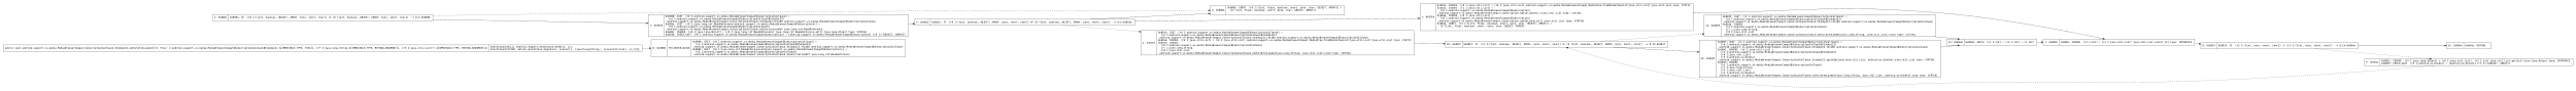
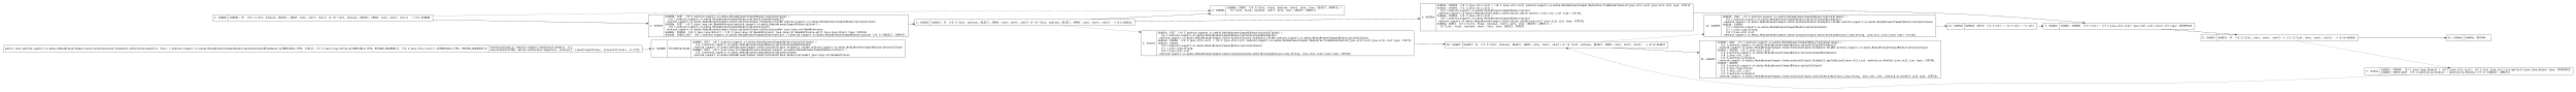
  digraph {
    fontname="JetBrains Mono"
    rankdir=LR
    node [fontname="JetBrains Mono" shape=record]
    edge [fontname="JetBrains Mono"]
    n1 [label="{0\:\ 0x0000|MTH_ENTER_BLOCK\l|0x0000: IGET  (r0 I:android.support.v4.media.MediaBrowserCompat$SubscriptionCallback) = \l  (r6 I:android.support.v4.media.MediaBrowserCompat$SubscriptionCallback$StubApi21)\l android.support.v4.media.MediaBrowserCompat.SubscriptionCallback.StubApi21.this$0 android.support.v4.media.MediaBrowserCompat$SubscriptionCallback \l0x0002: IGET  (r0 I:java.lang.ref.WeakReference\<android.support.v4.media.MediaBrowserCompat$Subscription\>) = \l  (r0 I:android.support.v4.media.MediaBrowserCompat$SubscriptionCallback)\l android.support.v4.media.MediaBrowserCompat.SubscriptionCallback.mSubscriptionRef java.lang.ref.WeakReference \l}"]
    n2 [label="{1\:\ 0x0004|0x0004: IF  (r0 I:?[int, boolean, OBJECT, ARRAY, byte, short, char]) != (0 ?[int, boolean, OBJECT, ARRAY, byte, short, char])  \-\> B:3:0x0008 \l}"]
    n3 [label="{2\:\ 0x0006|0x0006: CONST  (r0 I:?[int, float, boolean, short, byte, char, OBJECT, ARRAY]) = \l  (0 ?[int, float, boolean, short, byte, char, OBJECT, ARRAY])\l \l}"]
    n4 [label="{3\:\ 0x0008|0x0008: IGET  (r0 I:android.support.v4.media.MediaBrowserCompat$SubscriptionCallback) = \l  (r6 I:android.support.v4.media.MediaBrowserCompat$SubscriptionCallback$StubApi21)\l android.support.v4.media.MediaBrowserCompat.SubscriptionCallback.StubApi21.this$0 android.support.v4.media.MediaBrowserCompat$SubscriptionCallback \l0x000a: IGET  (r0 I:java.lang.ref.WeakReference\<android.support.v4.media.MediaBrowserCompat$Subscription\>) = \l  (r0 I:android.support.v4.media.MediaBrowserCompat$SubscriptionCallback)\l android.support.v4.media.MediaBrowserCompat.SubscriptionCallback.mSubscriptionRef java.lang.ref.WeakReference \l0x000c: INVOKE  (r0 I:java.lang.Object) = (r0 I:java.lang.ref.WeakReference) java.lang.ref.WeakReference.get():java.lang.Object type: VIRTUAL \l0x0010: CHECK_CAST  (r0 I:android.support.v4.media.MediaBrowserCompat$Subscription) = (android.support.v4.media.MediaBrowserCompat$Subscription) (r0 I:?[OBJECT, ARRAY]) \l}"]
    n5 [label="{4\:\ 0x0012|0x0012: IF  (r0 I:?[int, boolean, OBJECT, ARRAY, byte, short, char]) != (0 ?[int, boolean, OBJECT, ARRAY, byte, short, char])  \-\> B:6:0x001e \l}"]
    n6 [label="{5\:\ 0x0014|0x0014: IGET  (r0 I:android.support.v4.media.MediaBrowserCompat$SubscriptionCallback) = \l  (r6 I:android.support.v4.media.MediaBrowserCompat$SubscriptionCallback$StubApi21)\l android.support.v4.media.MediaBrowserCompat.SubscriptionCallback.StubApi21.this$0 android.support.v4.media.MediaBrowserCompat$SubscriptionCallback \l0x0016: INVOKE  (r8 I:java.util.List) = (r8 I:java.util.List) android.support.v4.media.MediaBrowserCompat.MediaItem.fromMediaItemList(java.util.List):java.util.List type: STATIC \l0x001a: INVOKE  \l  (r0 I:android.support.v4.media.MediaBrowserCompat$SubscriptionCallback)\l  (r7 I:java.lang.String)\l  (r8 I:java.util.List)\l android.support.v4.media.MediaBrowserCompat.SubscriptionCallback.onChildrenLoaded(java.lang.String, java.util.List):void type: VIRTUAL \l}"]
    n7 [label="{6\:\ 0x001e|0x001e: INVOKE  (r8 I:java.util.List) = (r8 I:java.util.List) android.support.v4.media.MediaBrowserCompat.MediaItem.fromMediaItemList(java.util.List):java.util.List type: STATIC \l0x0022: INVOKE  (r1 I:java.util.List) = \l  (r0 I:android.support.v4.media.MediaBrowserCompat$Subscription)\l android.support.v4.media.MediaBrowserCompat.Subscription.getCallbacks():java.util.List type: VIRTUAL \l0x0066: INVOKE  (r0 I:java.util.List) = \l  (r0 I:android.support.v4.media.MediaBrowserCompat$Subscription)\l android.support.v4.media.MediaBrowserCompat.Subscription.getOptionsList():java.util.List type: VIRTUAL \l0x002a: CONST  (r2 I:?[int, float, boolean, short, byte, char, OBJECT, ARRAY]) = \l  (0 ?[int, float, boolean, short, byte, char, OBJECT, ARRAY])\l \l}"]
    n8 [label="{10\:\ 0x0037|0x0037: IF  (r3 I:?[int, boolean, OBJECT, ARRAY, byte, short, char]) != (0 ?[int, boolean, OBJECT, ARRAY, byte, short, char])  \-\> B:12:0x003f \l}"]
    n9 [label="{7\:\ 0x002b|0x002b: INVOKE  (r3 I:int) = (r1 I:java.util.List) java.util.List.size():int type: INTERFACE \l}"]
    n10 [label="{14\:\ 0x004b|0x004b: RETURN   \l}"]
    n11 [label="{8\:\ 0x002f|0x002f: IF  (r2 I:?[int, byte, short, char]) \>= (r3 I:?[int, byte, short, char])  \-\> B:14:0x004b \l}"]
    n12 [label="{9\:\ 0x0031|0x0031: INVOKE  (r3 I:java.lang.Object) = (r0 I:java.util.List), (r2 I:int) java.util.List.get(int):java.lang.Object type: INTERFACE \l0x0035: CHECK_CAST  (r3 I:android.os.Bundle) = (android.os.Bundle) (r3 I:?[OBJECT, ARRAY]) \l}"]
    n13 [label="{11\:\ 0x0039|0x0039: IGET  (r3 I:android.support.v4.media.MediaBrowserCompat$SubscriptionCallback) = \l  (r6 I:android.support.v4.media.MediaBrowserCompat$SubscriptionCallback$StubApi21)\l android.support.v4.media.MediaBrowserCompat.SubscriptionCallback.StubApi21.this$0 android.support.v4.media.MediaBrowserCompat$SubscriptionCallback \l0x003b: INVOKE  \l  (r3 I:android.support.v4.media.MediaBrowserCompat$SubscriptionCallback)\l  (r7 I:java.lang.String)\l  (r8 I:java.util.List)\l android.support.v4.media.MediaBrowserCompat.SubscriptionCallback.onChildrenLoaded(java.lang.String, java.util.List):void type: VIRTUAL \l}"]
    n14 [label="{12\:\ 0x003f|0x003f: IGET  (r4 I:android.support.v4.media.MediaBrowserCompat$SubscriptionCallback) = \l  (r6 I:android.support.v4.media.MediaBrowserCompat$SubscriptionCallback$StubApi21)\l android.support.v4.media.MediaBrowserCompat.SubscriptionCallback.StubApi21.this$0 android.support.v4.media.MediaBrowserCompat$SubscriptionCallback \l0x0041: INVOKE  (r5 I:java.util.List) = \l  (r6 I:android.support.v4.media.MediaBrowserCompat$SubscriptionCallback$StubApi21)\l  (r8 I:java.util.List)\l  (r3 I:android.os.Bundle)\l android.support.v4.media.MediaBrowserCompat.SubscriptionCallback.StubApi21.applyOptions(java.util.List, android.os.Bundle):java.util.List type: VIRTUAL \l0x0045: INVOKE  \l  (r4 I:android.support.v4.media.MediaBrowserCompat$SubscriptionCallback)\l  (r7 I:java.lang.String)\l  (r5 I:java.util.List)\l  (r3 I:android.os.Bundle)\l android.support.v4.media.MediaBrowserCompat.SubscriptionCallback.onChildrenLoaded(java.lang.String, java.util.List, android.os.Bundle):void type: VIRTUAL \l}"]
    n15 [label="{13\:\ 0x0048|0x0048: ARITH  (r2 I:int) = (r2 I:int) + (1 int) \l}"]
    n16 [label="{public void android.support.v4.media.MediaBrowserCompat.SubscriptionCallback.StubApi21.onChildrenLoaded((r6 'this' I:android.support.v4.media.MediaBrowserCompat$SubscriptionCallback$StubApi21 A[IMMUTABLE_TYPE, THIS]), (r7 I:java.lang.String A[IMMUTABLE_TYPE, METHOD_ARGUMENT]), (r8 I:java.util.List\<?\> A[IMMUTABLE_TYPE, METHOD_ARGUMENT]))  | Annotation[BUILD, android.support.annotation.NonNull, \{\}], \lAnnotation[SYSTEM, dalvik.annotation.Signature, \{value=[(, Ljava\/lang\/String;, Ljava\/util\/List\<, *\>;)V]\}]\l}"]
    n2 -> n3 [style=dashed]
    n2 -> n4
    n4 -> n5
    n5 -> n3
    n5 -> n6 [style=dashed]
    n5 -> n7
    n6 -> n8
    n7 -> n9
    n8 -> n13 [style=dashed]
    n8 -> n14
    n9 -> n11
    n11 -> n10
    n11 -> n12 [style=dashed]
    n12 -> n8 [style=dashed]
    n13 -> n15
-   n14 -> n15
    n15 -> n9
    n16 -> n1
  }
